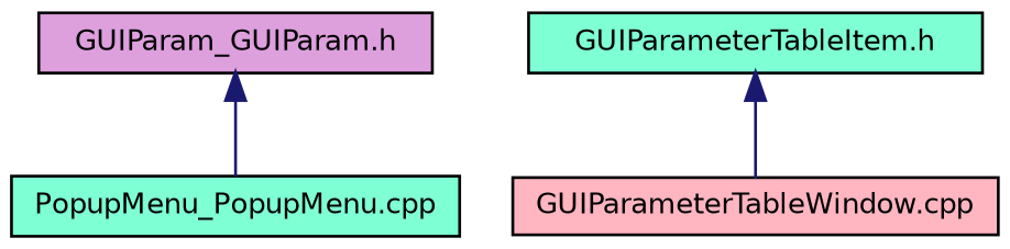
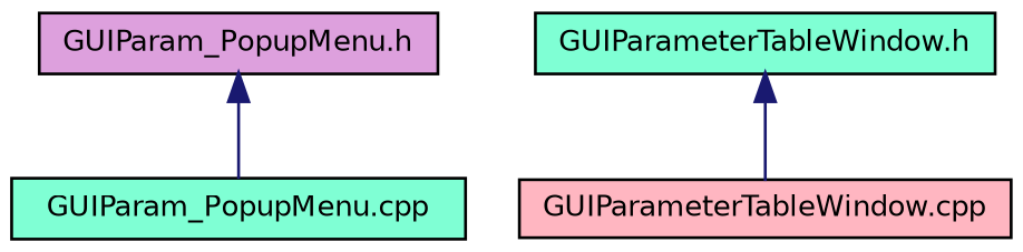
  digraph {
    node [color=black fillcolor=aquamarine fontname=Helvetica fontsize=10 shape=record style=filled]
    edge [color=midnightblue dir=back fontname=Helvetica fontsize=10 labelfontname=Helvetica labelfontsize=10 style=solid]
-   n1 [fillcolor=plum fontcolor=black height=0.2 label="GUIParam_GUIParam.h" width=0.4]
-   n2 [height=0.2 label="PopupMenu_PopupMenu.cpp" width=0.4]
-   n3 [height=0.2 label="GUIParameterTableItem.h" width=0.4]
+   n1 [fillcolor=plum fontcolor=black height=0.2 label="GUIParam_PopupMenu.h" width=0.4]
+   n2 [height=0.2 label="GUIParam_PopupMenu.cpp" width=0.4]
+   n3 [height=0.2 label="GUIParameterTableWindow.h" width=0.4]
    n4 [fillcolor=lightpink height=0.2 label="GUIParameterTableWindow.cpp" width=0.4]
    n1 -> n2
    n3 -> n4
  }
